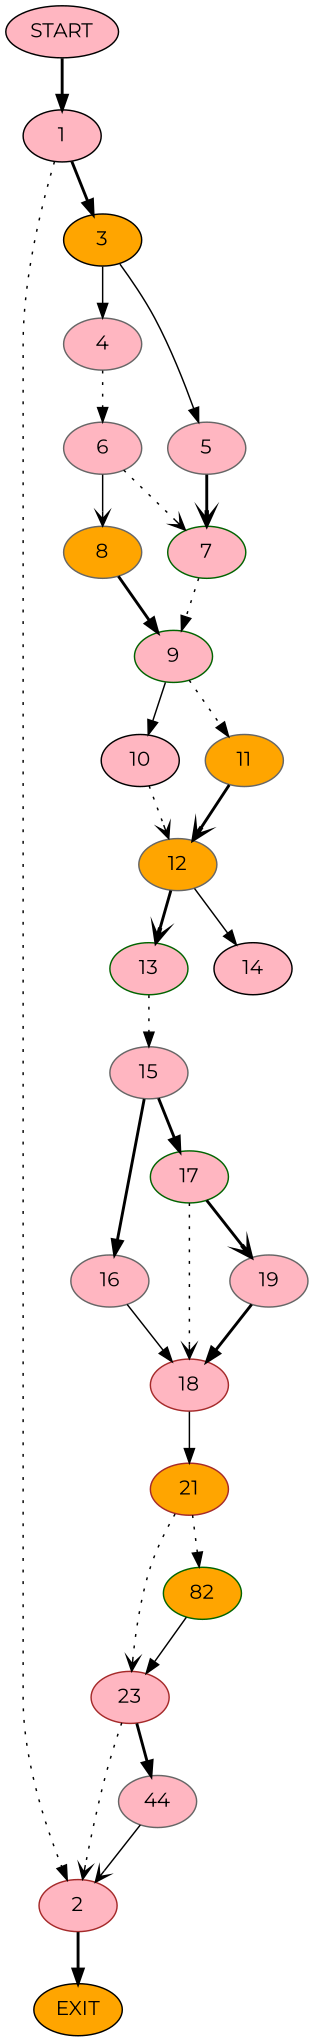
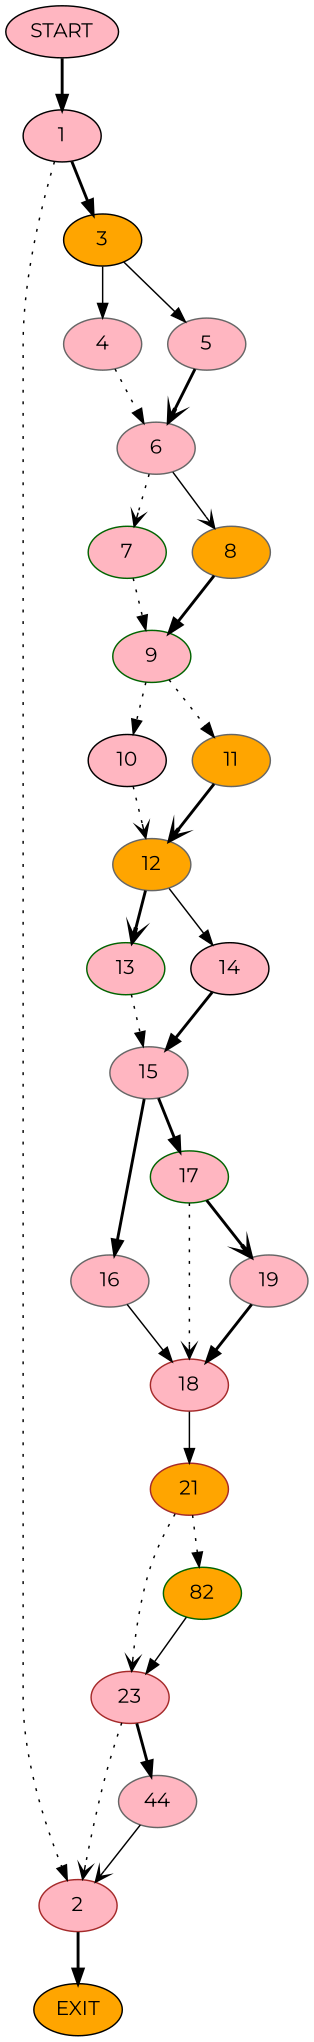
  digraph {
    fontname=Montserrat
    node [color=gray40 fillcolor=lightpink fontname=Montserrat style=filled]
    edge [arrowhead=normal fontname=Montserrat style=bold]
    n1 [color=black label=START]
    1 [color=black]
    2 [color=brown]
    3 [color=black fillcolor=orange]
    n5 [color=black fillcolor=orange label=EXIT]
    4
    5
    6
    7 [color=darkgreen]
    8 [fillcolor=orange]
    9 [color=darkgreen]
    10 [color=black]
    11 [fillcolor=orange]
    12 [fillcolor=orange]
    13 [color=darkgreen]
    14 [color=black]
    15
    16
    17 [color=darkgreen]
    18 [color=brown]
    19
    21 [color=brown fillcolor=orange]
    23 [color=brown]
    n24 [color=darkgreen fillcolor=orange label=82]
    n25 [label=44]
    n1 -> 1
    1 -> 2 [style=dotted]
    1 -> 3
    2 -> n5
    3 -> 4 [style=solid]
    3 -> 5 [style=solid]
    4 -> 6 [style=dotted]
-   5 -> 7 [arrowhead=vee]
+   5 -> 6 [arrowhead=vee]
    6 -> 7 [arrowhead=vee style=dotted]
    6 -> 8 [arrowhead=vee style=solid]
    7 -> 9 [style=dotted]
    8 -> 9
-   9 -> 10 [style=solid]
+   9 -> 10 [style=dotted]
    9 -> 11 [style=dotted]
    10 -> 12 [arrowhead=vee style=dotted]
    11 -> 12 [arrowhead=vee]
    12 -> 13 [arrowhead=vee]
    12 -> 14 [style=solid]
    13 -> 15 [style=dotted]
+   14 -> 15
    15 -> 16
    15 -> 17
    16 -> 18 [style=solid]
    17 -> 18 [arrowhead=vee style=dotted]
    17 -> 19 [arrowhead=vee]
    18 -> 21 [style=solid]
    19 -> 18
    21 -> 23 [arrowhead=vee style=dotted]
    21 -> n24 [style=dotted]
    23 -> 2 [arrowhead=vee style=dotted]
    23 -> n25
    n24 -> 23 [style=solid]
    n25 -> 2 [arrowhead=vee style=solid]
  }
